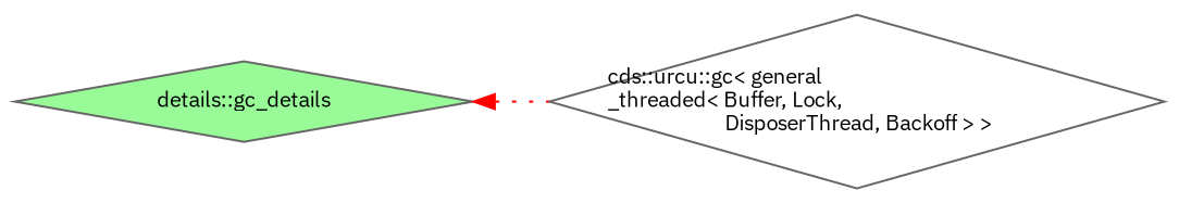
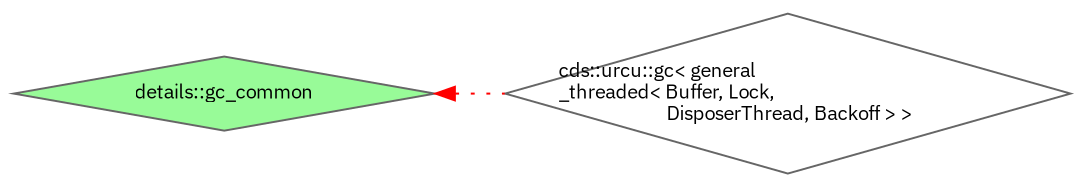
  digraph {
    rankdir=LR
    fontname="IBM Plex Sans"
    node [color=gray40 fontname="IBM Plex Sans" fontsize=10 shape=diamond style=filled]
    n1 [fillcolor=white fontcolor=black height=0.2 label="cds::urcu::gc\< general\l_threaded\< Buffer, Lock,\l DisposerThread, Backoff \> \>" width=0.4]
-   n2 [fillcolor=palegreen height=0.2 label="details::gc_details" width=0.4]
+   n2 [fillcolor=palegreen height=0.2 label="details::gc_common" width=0.4]
    n2 -> n1 [color=red dir=back fontname="IBM Plex Sans" fontsize=10 labelfontname=Helvetica labelfontsize=10 style=dotted]
  }
